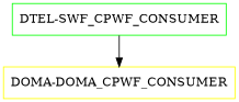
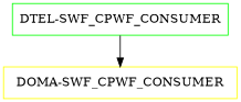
  digraph {
    node [shape=box]
    "DTEL-SWF_CPWF_CONSUMER" [color=green]
-   "DOMA-SWF_CPWF_CONSUMER" [color=yellow label="DOMA-DOMA_CPWF_CONSUMER"]
+   "DOMA-SWF_CPWF_CONSUMER" [color=yellow]
    "DTEL-SWF_CPWF_CONSUMER" -> "DOMA-SWF_CPWF_CONSUMER"
  }
